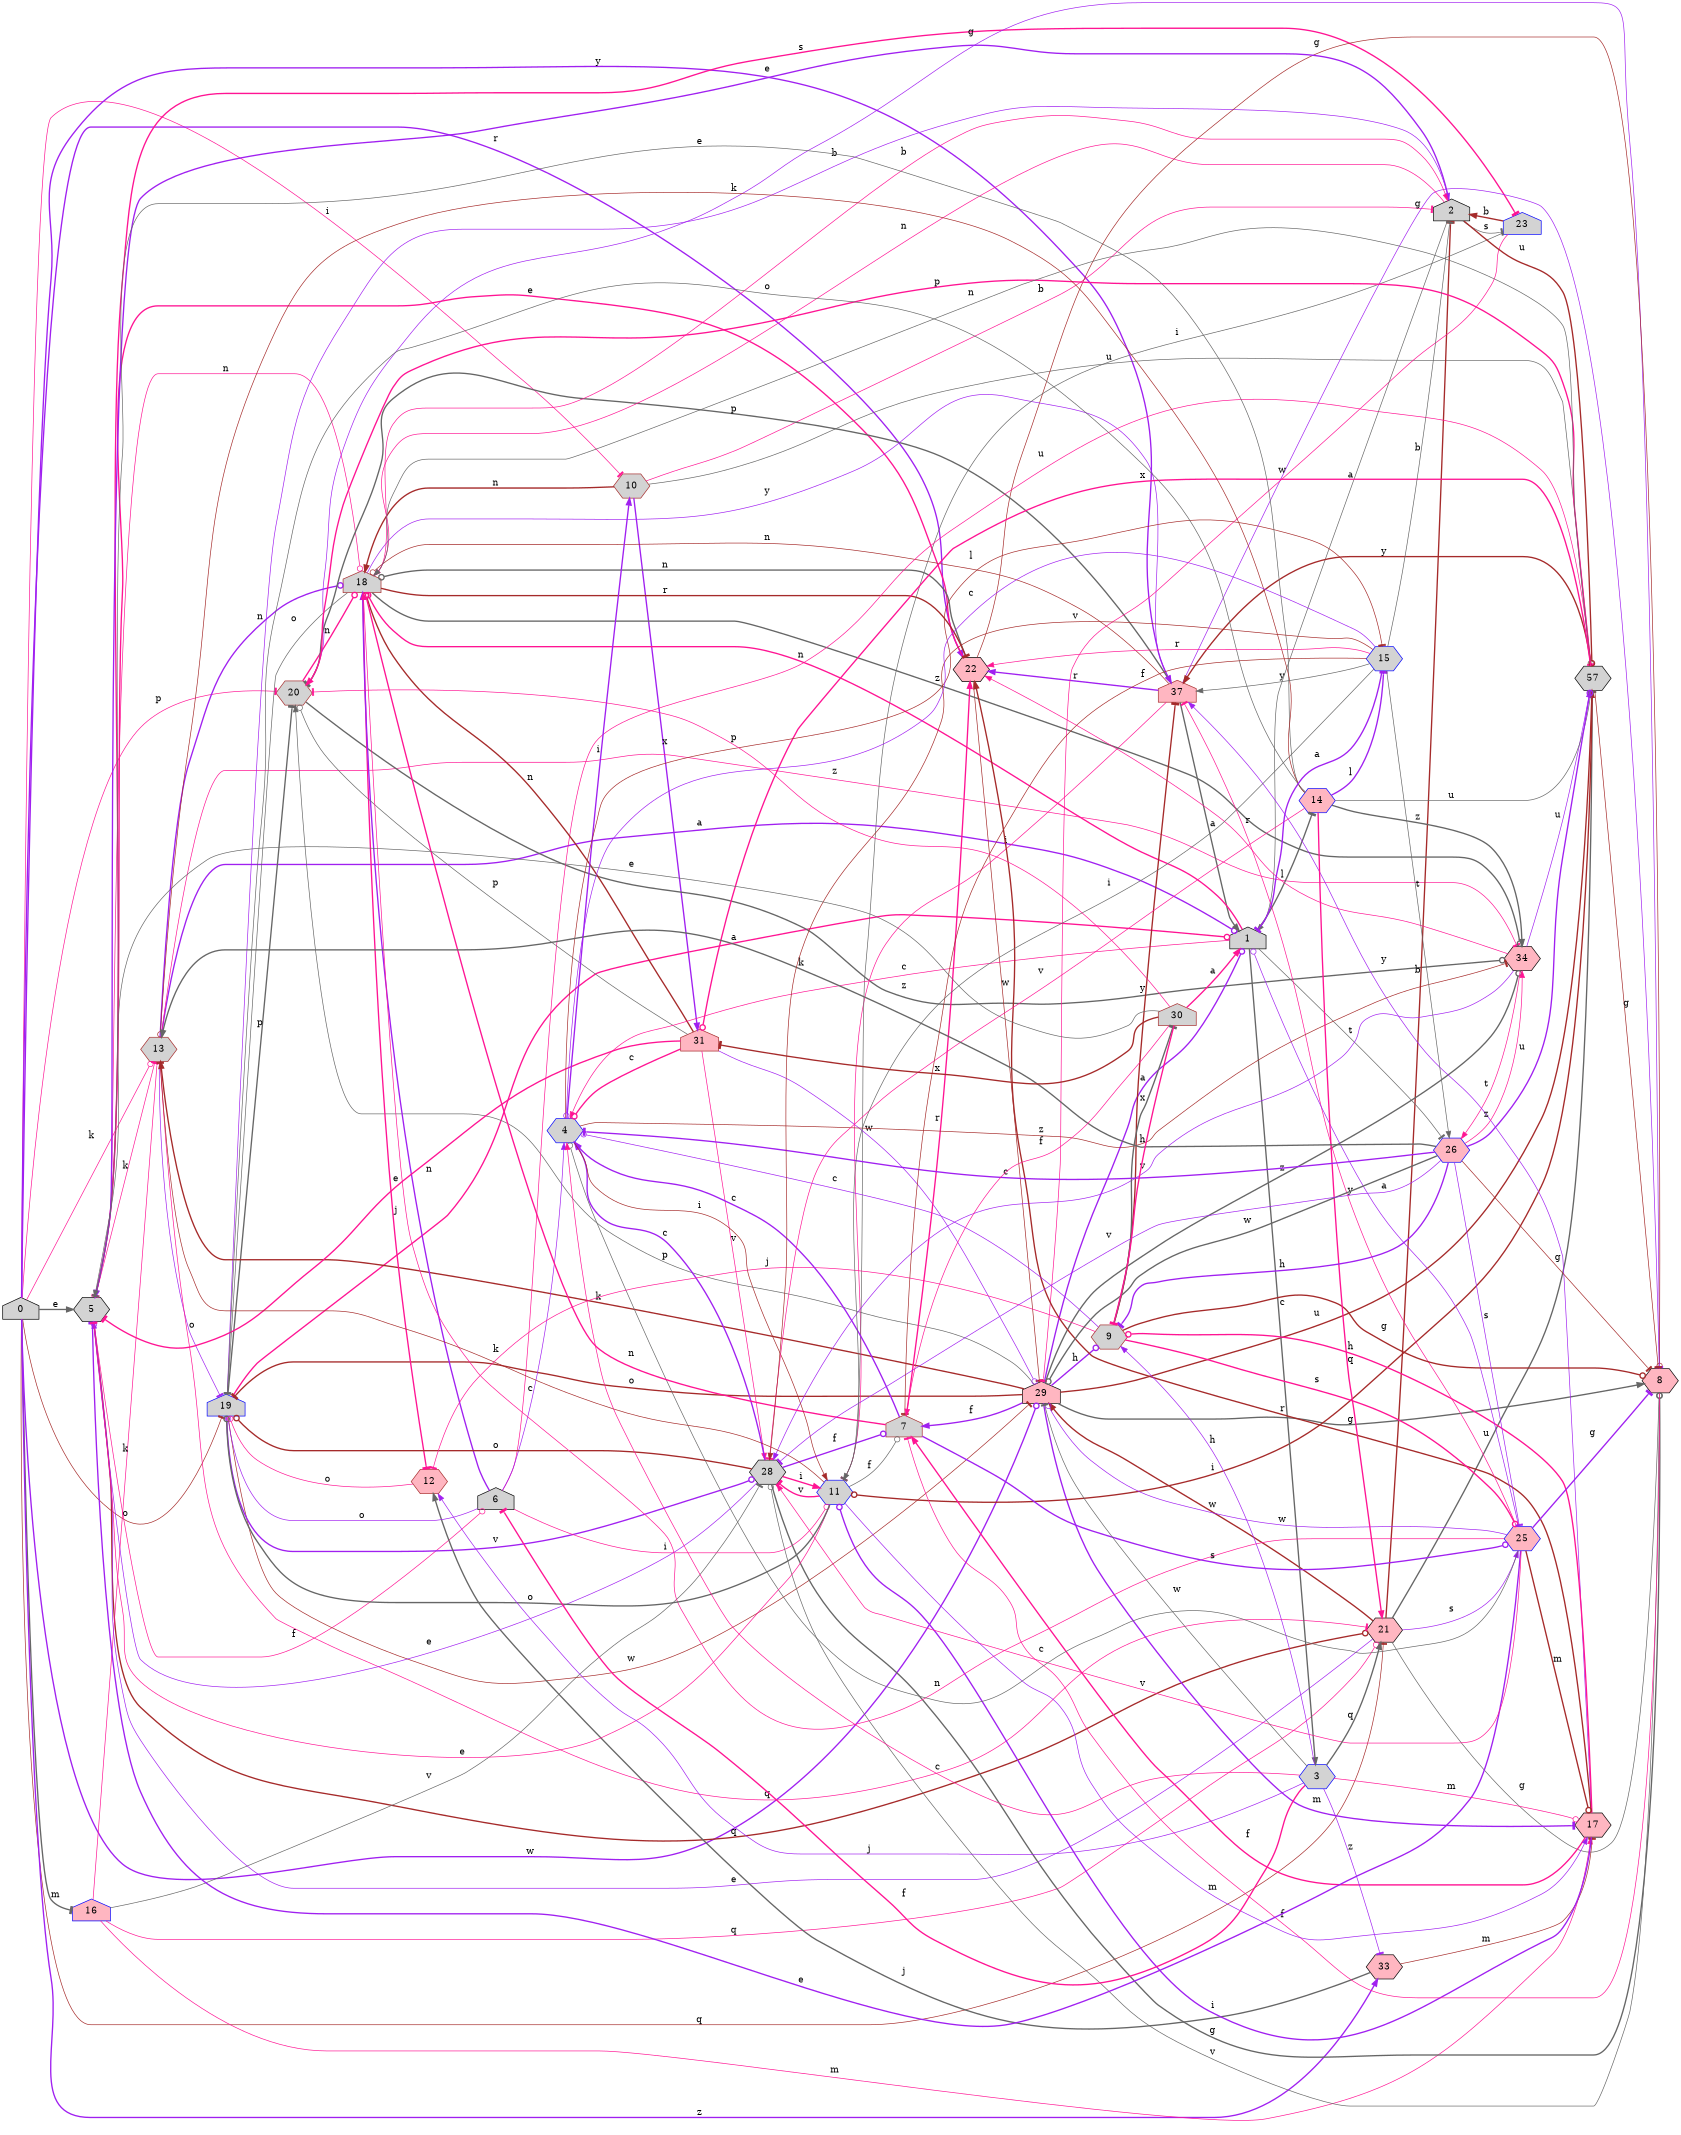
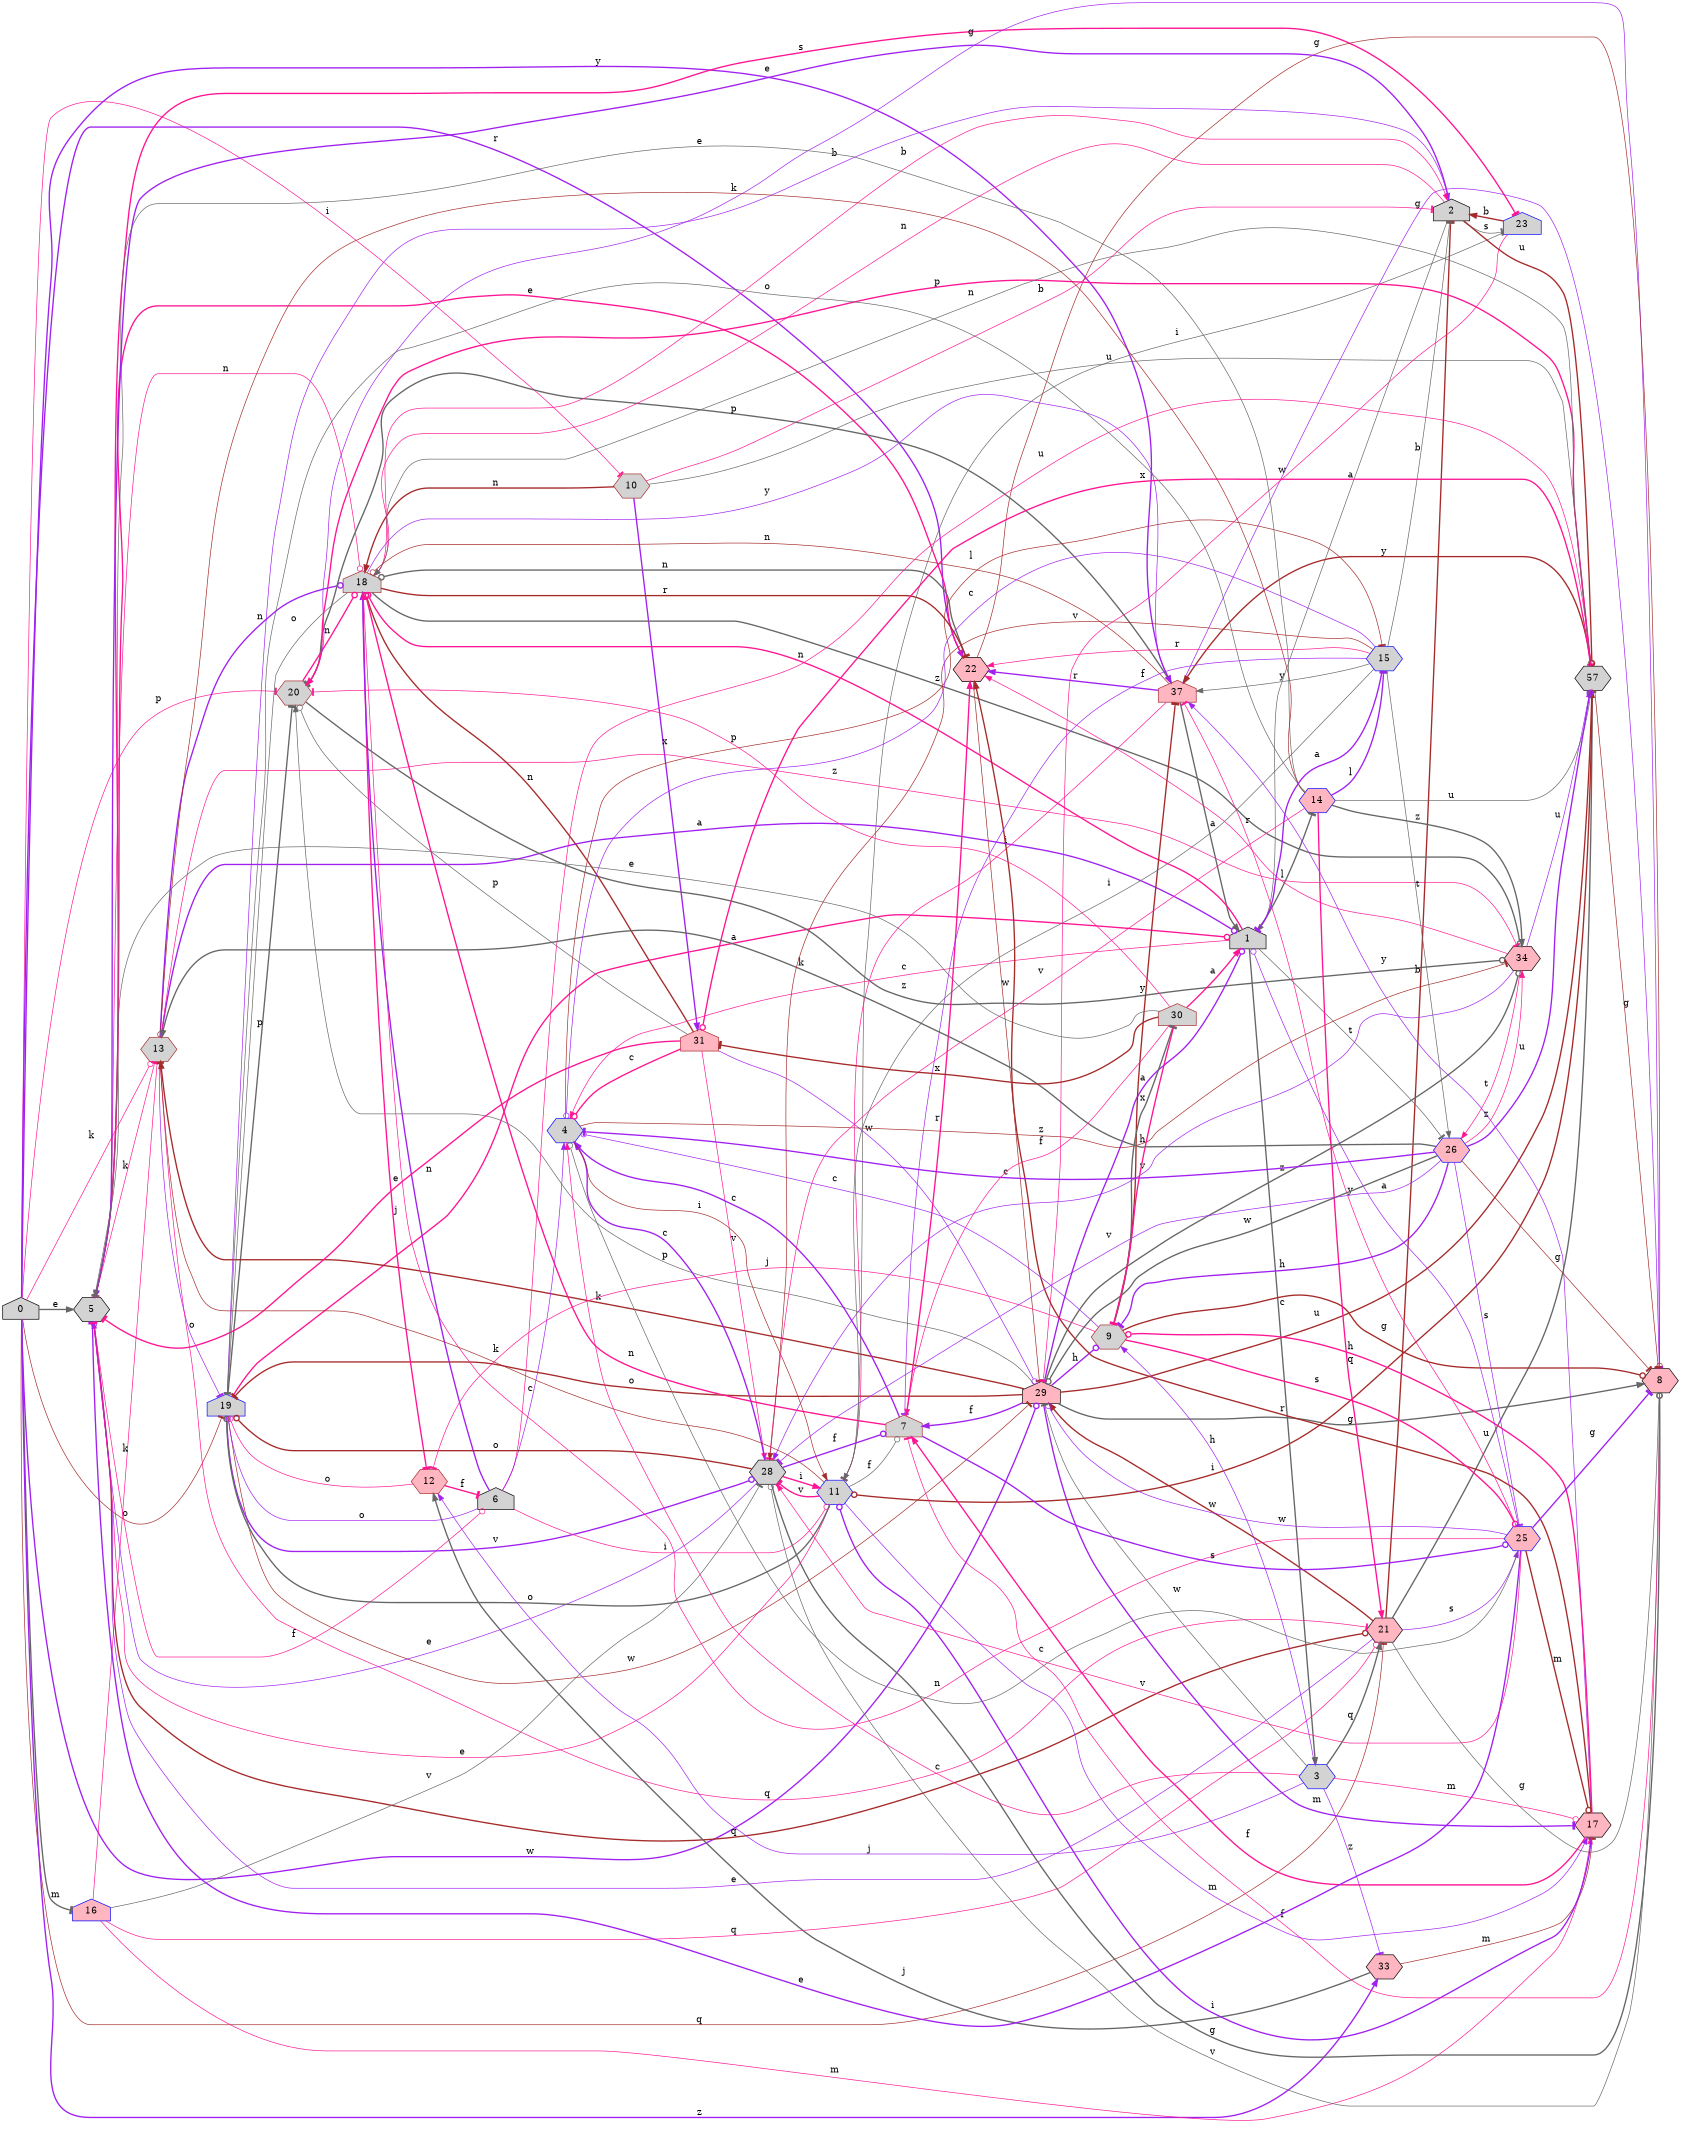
  strict digraph {
    rankdir=LR
    node [color=black fillcolor=lightgrey shape=hexagon style=filled]
    edge [arrowhead=tee color=deeppink style=solid]
    0 [shape=house]
    5
    10 [color=brown]
    13 [color=brown]
    16 [color=blue fillcolor=lightpink shape=house]
    19 [color=blue shape=house]
    20 [color=brown]
    21 [fillcolor=lightpink]
    22 [fillcolor=lightpink]
    29 [fillcolor=lightpink shape=house]
    n11 [color=brown fillcolor=lightpink label=37 shape=house]
    33 [fillcolor=lightpink]
    18 [color=brown shape=house]
    23 [color=blue shape=house]
    6 [shape=house]
    2 [shape=house]
    n17 [label=57]
    31 [color=brown fillcolor=lightpink shape=house]
    1 [shape=house]
    34 [fillcolor=lightpink]
    17 [fillcolor=lightpink]
    28
    8 [fillcolor=lightpink]
    n24 [color=blue fillcolor=lightpink label=25]
    9 [color=brown]
    7 [color=brown shape=house]
    11 [color=blue]
    12 [color=brown fillcolor=lightpink]
    3 [color=blue]
    4 [color=blue]
    14 [color=blue fillcolor=lightpink]
    26 [color=blue fillcolor=lightpink]
    15 [color=blue]
    30 [color=brown shape=house]
    0 -> 5 [arrowhead=normal color=gray40 label=e style=bold]
    0 -> 10 [label=i]
    0 -> 13 [arrowhead=odot label=k]
    0 -> 16 [color=gray40 label=m style=bold]
    0 -> 19 [color=brown label=o]
    0 -> 20 [label=p]
    0 -> 21 [color=brown label=q]
    0 -> 22 [arrowhead=normal color=purple label=r style=bold]
    0 -> 29 [arrowhead=odot color=purple label=w style=bold]
    0 -> n11 [arrowhead=normal color=purple label=y style=bold]
    0 -> 33 [arrowhead=normal color=purple label=z style=bold]
    5 -> 13 [label=k]
    5 -> 21 [arrowhead=odot color=brown label=q style=bold]
    5 -> 18 [arrowhead=odot label=n]
    5 -> 23 [label=s style=bold]
    5 -> 6 [arrowhead=odot label=f]
    10 -> 18 [arrowhead=normal color=brown label=n style=bold]
    10 -> 2 [label=b]
    10 -> n17 [arrowhead=odot color=gray40 label=u]
    10 -> 31 [arrowhead=normal color=purple label=x style=bold]
    13 -> 19 [color=purple label=o]
    13 -> 21 [label=q]
    13 -> 18 [arrowhead=odot color=purple label=n style=bold]
    13 -> 1 [arrowhead=odot color=purple label=a style=bold]
    13 -> 34 [label=z]
    16 -> 13 [label=k]
    16 -> 21 [arrowhead=odot label=q]
    16 -> 17 [arrowhead=normal label=m]
    16 -> 28 [color=gray40 label=v]
    19 -> 20 [color=gray40 label=p style=bold]
    19 -> 29 [color=brown label=w]
    19 -> 2 [arrowhead=normal color=purple label=b]
    19 -> 1 [arrowhead=odot label=a style=bold]
    19 -> 28 [arrowhead=odot color=purple label=v style=bold]
    20 -> 18 [arrowhead=odot label=n style=bold]
    20 -> 34 [arrowhead=odot color=gray40 label=z style=bold]
    20 -> 8 [color=purple label=g]
    21 -> 5 [arrowhead=odot color=purple label=e]
    21 -> 29 [arrowhead=normal color=brown label=w style=bold]
    21 -> 2 [color=brown label=b style=bold]
    21 -> n17 [color=gray40 label=u style=bold]
    21 -> 8 [arrowhead=odot color=gray40 label=g]
    21 -> n24 [arrowhead=normal color=purple label=s]
    22 -> 5 [label=e style=bold]
    22 -> 29 [color=brown label=w]
    22 -> 18 [arrowhead=odot color=gray40 label=n style=bold]
    22 -> 8 [arrowhead=odot color=brown label=g]
    29 -> 13 [arrowhead=normal color=brown label=k style=bold]
    29 -> 19 [color=brown label=o style=bold]
    29 -> 20 [arrowhead=normal color=gray40 label=p]
    29 -> n17 [arrowhead=normal color=brown label=u style=bold]
    29 -> 1 [arrowhead=odot color=purple label=a style=bold]
    29 -> 34 [arrowhead=odot color=gray40 label=z style=bold]
    29 -> 17 [color=purple label=m style=bold]
    29 -> 8 [arrowhead=normal color=gray40 label=g style=bold]
    29 -> 9 [arrowhead=odot color=purple label=h style=bold]
    29 -> 7 [arrowhead=normal color=purple label=f style=bold]
    n11 -> 20 [color=gray40 label=p style=bold]
    n11 -> 22 [arrowhead=normal color=purple label=r style=bold]
    n11 -> 18 [arrowhead=odot color=brown label=n]
    n11 -> 1 [arrowhead=normal color=gray40 label=a style=bold]
    n11 -> 8 [color=purple label=g]
    n11 -> 11 [label=i]
    33 -> 17 [color=brown label=m]
    33 -> 12 [arrowhead=normal color=gray40 label=j style=bold]
    18 -> 19 [color=gray40 label=o]
    18 -> 22 [color=brown label=r style=bold]
    18 -> n11 [arrowhead=normal color=purple label=y]
    18 -> 2 [arrowhead=normal label=b]
    18 -> 34 [arrowhead=odot color=gray40 label=z style=bold]
    18 -> 12 [label=j style=bold]
    23 -> 29 [label=w]
    23 -> 2 [arrowhead=normal color=brown label=b style=bold]
    23 -> 11 [color=gray40 label=i]
    6 -> 19 [arrowhead=odot color=purple label=o]
    6 -> 18 [arrowhead=normal color=purple label=n style=bold]
    6 -> n17 [label=u]
    6 -> 11 [arrowhead=odot label=i]
    6 -> 4 [arrowhead=normal color=purple label=c]
    2 -> 5 [arrowhead=normal color=purple label=e style=bold]
    2 -> 18 [arrowhead=normal label=n]
    2 -> 23 [color=gray40 label=s]
    2 -> n17 [arrowhead=odot color=brown label=u style=bold]
    2 -> 1 [arrowhead=normal color=gray40 label=a]
    n17 -> 20 [arrowhead=normal label=p style=bold]
    n17 -> n11 [arrowhead=normal color=brown label=y style=bold]
    n17 -> 18 [arrowhead=normal color=gray40 label=n]
    n17 -> 31 [arrowhead=odot label=x style=bold]
    n17 -> 8 [color=brown label=g]
    n17 -> 11 [arrowhead=odot color=brown label=i style=bold]
    31 -> 5 [label=e style=bold]
    31 -> 20 [arrowhead=odot color=gray40 label=p]
    31 -> 29 [arrowhead=odot color=purple label=w]
    31 -> 18 [arrowhead=odot color=brown label=n style=bold]
    31 -> 28 [arrowhead=normal label=v]
    31 -> 4 [arrowhead=odot label=c style=bold]
    1 -> 18 [arrowhead=odot label=n style=bold]
    1 -> 3 [arrowhead=normal color=gray40 label=c style=bold]
    1 -> 4 [arrowhead=normal label=c]
    1 -> 14 [color=gray40 label=l style=bold]
    1 -> 26 [color=gray40 label=t]
    34 -> 22 [arrowhead=normal label=r]
    34 -> n17 [arrowhead=normal color=purple label=u]
    34 -> 28 [arrowhead=normal color=purple label=v]
    34 -> 26 [arrowhead=normal label=t]
    17 -> 22 [arrowhead=normal color=brown label=r style=bold]
    17 -> n11 [arrowhead=normal color=purple label=y]
    17 -> 9 [arrowhead=odot label=h style=bold]
    17 -> 7 [arrowhead=normal label=f style=bold]
    17 -> 11 [arrowhead=odot color=purple label=i style=bold]
    28 -> 5 [arrowhead=normal color=purple label=e]
    28 -> 19 [arrowhead=odot color=brown label=o style=bold]
    28 -> 8 [arrowhead=odot color=gray40 label=g style=bold]
    28 -> 7 [arrowhead=odot color=purple label=f style=bold]
    28 -> 11 [arrowhead=normal label=i style=bold]
    28 -> 4 [arrowhead=normal color=purple label=c style=bold]
    8 -> 28 [arrowhead=odot color=gray40 label=v]
    8 -> 7 [label=f]
    n24 -> 5 [color=purple label=e style=bold]
    n24 -> 29 [arrowhead=odot color=purple label=w]
    n24 -> n11 [label=y]
    n24 -> 18 [arrowhead=normal label=n]
    n24 -> 1 [arrowhead=odot color=purple label=a]
    n24 -> 17 [arrowhead=odot color=brown label=m style=bold]
    n24 -> 28 [arrowhead=normal label=v]
    n24 -> 8 [color=purple label=g style=bold]
    n24 -> 4 [arrowhead=odot color=gray40 label=c]
    9 -> n11 [color=brown label=y style=bold]
    9 -> 8 [arrowhead=odot color=brown label=g style=bold]
    9 -> n24 [arrowhead=odot label=s style=bold]
    9 -> 12 [label=j]
    9 -> 4 [arrowhead=odot color=purple label=c]
    9 -> 30 [color=gray40 label=x style=bold]
    7 -> 22 [arrowhead=normal label=r style=bold]
    7 -> 18 [arrowhead=odot label=n style=bold]
    7 -> n24 [arrowhead=odot color=purple label=s style=bold]
    7 -> 4 [arrowhead=normal color=purple label=c style=bold]
    11 -> 5 [label=e]
    11 -> 13 [color=brown label=k]
    11 -> 19 [arrowhead=odot color=gray40 label=o style=bold]
    11 -> 17 [arrowhead=normal color=purple label=m]
    11 -> 28 [label=v style=bold]
    11 -> 7 [arrowhead=odot color=gray40 label=f]
    12 -> 19 [arrowhead=odot label=o]
    3 -> 21 [arrowhead=normal color=gray40 label=q style=bold]
    3 -> 29 [color=gray40 label=w]
    3 -> 33 [color=purple label=z]
-   3 -> 6 [label=f style=bold]
+   12 -> 6 [label=f style=bold]
    3 -> 17 [arrowhead=odot label=m]
    3 -> 9 [arrowhead=normal color=purple label=h]
    3 -> 12 [arrowhead=normal color=purple label=j]
    3 -> 4 [arrowhead=normal label=c]
-   4 -> 10 [arrowhead=normal color=purple label=i style=bold]
    4 -> 34 [color=brown label=z]
    4 -> 11 [arrowhead=normal color=brown label=i]
    4 -> 15 [color=brown label=l]
    14 -> 5 [color=gray40 label=e]
    14 -> 13 [arrowhead=odot color=brown label=k]
    14 -> 19 [color=gray40 label=o]
    14 -> 21 [arrowhead=normal label=q style=bold]
    14 -> n17 [arrowhead=odot color=gray40 label=u]
    14 -> 34 [arrowhead=normal color=gray40 label=z style=bold]
    14 -> 28 [label=v]
    14 -> 15 [color=purple label=l style=bold]
    26 -> 13 [arrowhead=normal color=gray40 label=k style=bold]
    26 -> 29 [arrowhead=odot color=gray40 label=w style=bold]
    26 -> n17 [arrowhead=odot color=purple label=u style=bold]
    26 -> 34 [arrowhead=normal label=z]
    26 -> 28 [color=purple label=v]
    26 -> 8 [color=brown label=g]
    26 -> n24 [color=purple label=s]
    26 -> 9 [color=purple label=h style=bold]
    26 -> 4 [color=purple label=c style=bold]
    15 -> 22 [arrowhead=normal label=r]
    15 -> n11 [arrowhead=normal color=gray40 label=y]
    15 -> 2 [color=gray40 label=b]
    15 -> 1 [color=purple label=a style=bold]
    15 -> 28 [arrowhead=normal color=brown label=v]
-   15 -> 7 [color=brown label=f]
+   15 -> 7 [color=purple label=f]
    15 -> 11 [arrowhead=normal color=gray40 label=i]
    15 -> 4 [arrowhead=odot color=purple label=c]
    15 -> 26 [arrowhead=normal color=gray40 label=t]
    30 -> 5 [arrowhead=normal color=gray40 label=e]
    30 -> 20 [label=p]
    30 -> 31 [color=brown label=x style=bold]
    30 -> 1 [arrowhead=normal label=a style=bold]
    30 -> 9 [label=h style=bold]
    30 -> 7 [arrowhead=normal label=f]
  }
